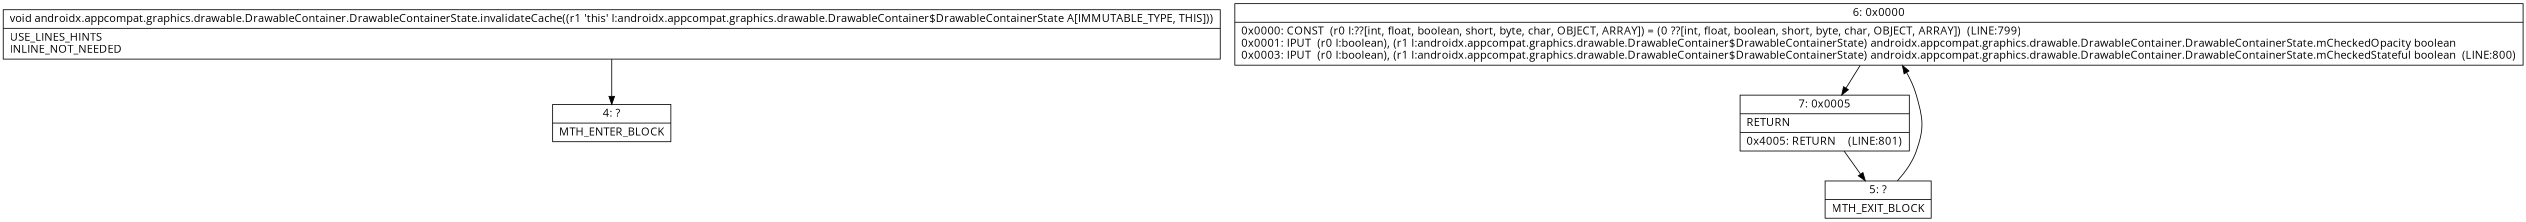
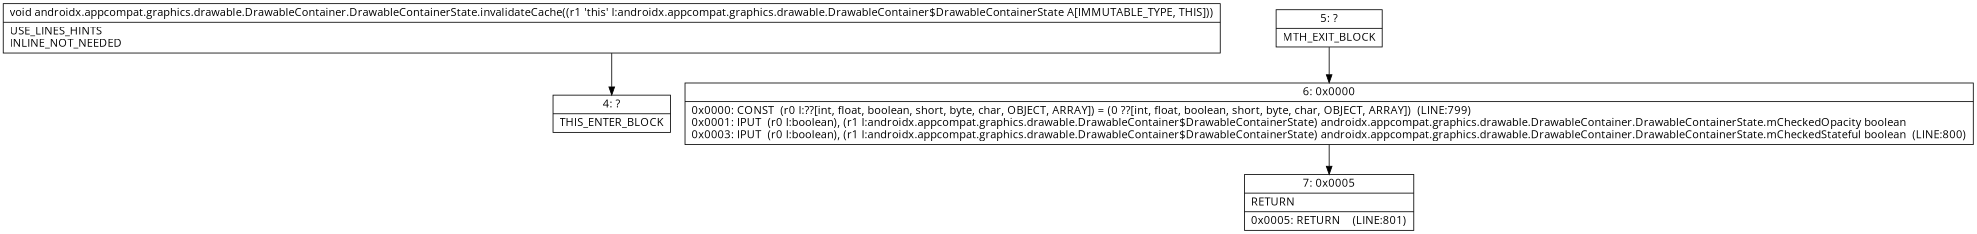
  digraph {
    fontname="Open Sans"
    node [fontname="Open Sans" shape=record]
    edge [fontname="Open Sans"]
-   n1 [label="{4\:\ ?|MTH_ENTER_BLOCK\l}"]
+   n1 [label="{4\:\ ?|THIS_ENTER_BLOCK\l}"]
    n2 [label="{6\:\ 0x0000|0x0000: CONST  (r0 I:??[int, float, boolean, short, byte, char, OBJECT, ARRAY]) = (0 ??[int, float, boolean, short, byte, char, OBJECT, ARRAY])  (LINE:799)\l0x0001: IPUT  (r0 I:boolean), (r1 I:androidx.appcompat.graphics.drawable.DrawableContainer$DrawableContainerState) androidx.appcompat.graphics.drawable.DrawableContainer.DrawableContainerState.mCheckedOpacity boolean \l0x0003: IPUT  (r0 I:boolean), (r1 I:androidx.appcompat.graphics.drawable.DrawableContainer$DrawableContainerState) androidx.appcompat.graphics.drawable.DrawableContainer.DrawableContainerState.mCheckedStateful boolean  (LINE:800)\l}"]
-   n3 [label="{7\:\ 0x0005|RETURN\l|0x4005: RETURN    (LINE:801)\l}"]
+   n3 [label="{7\:\ 0x0005|RETURN\l|0x0005: RETURN    (LINE:801)\l}"]
    n4 [label="{5\:\ ?|MTH_EXIT_BLOCK\l}"]
    n5 [label="{void androidx.appcompat.graphics.drawable.DrawableContainer.DrawableContainerState.invalidateCache((r1 'this' I:androidx.appcompat.graphics.drawable.DrawableContainer$DrawableContainerState A[IMMUTABLE_TYPE, THIS]))  | USE_LINES_HINTS\lINLINE_NOT_NEEDED\l}"]
    n2 -> n3
-   n3 -> n4
    n4 -> n2
    n5 -> n1
  }
